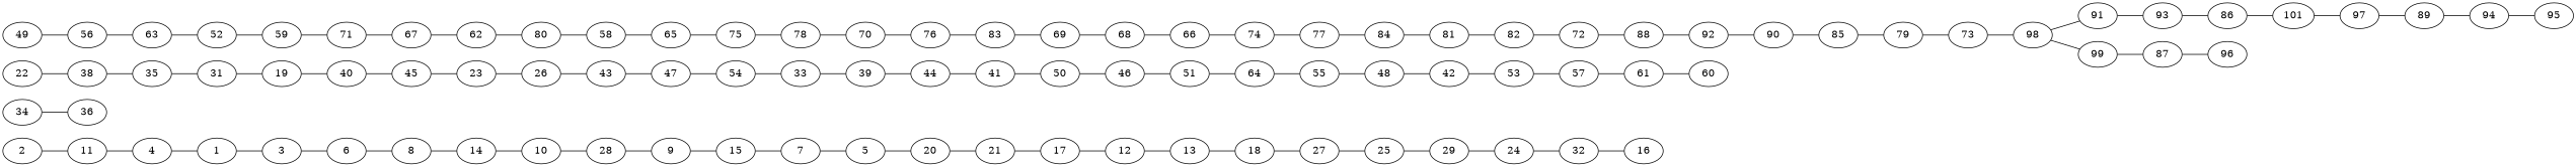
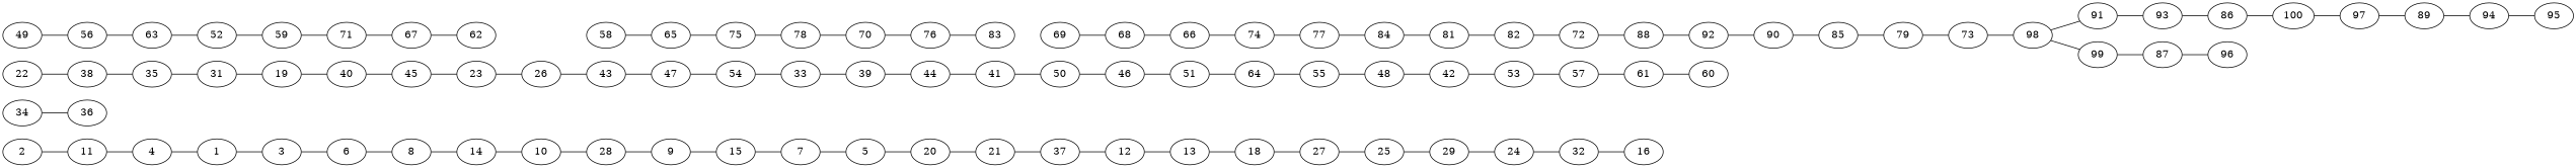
  graph {
    fontname="DejaVu Serif"
    rankdir=LR
    node [fontname="DejaVu Serif"]
    edge [fontname="DejaVu Serif"]
    2
    11
    4
    1
    3
    6
    8
    14
    10
    28
    9
    15
    7
    5
    20
    21
-   17
+   17 [label=37]
    12
    13
    18
    27
    25
    29
    24
    32
    16
    34
    36
    22
    38
    35
    31
    19
    40
    45
    23
    26
    43
    47
    54
    33
    39
    44
    41
    50
    46
    51
    64
    55
    48
    42
    53
    57
    61
    60
    49
    56
    63
    52
    59
    71
    67
    62
-   80
    58
    65
    75
    78
    70
    76
    83
    69
    68
    66
    74
    77
    84
    81
    82
    72
    88
    92
    90
    85
    79
    73
    98
    91
    99
    93
    87
    86
-   100 [label=101]
+   100
    97
    89
    94
    95
    96
    2 -- 11
    11 -- 4
    4 -- 1
    1 -- 3
    3 -- 6
    6 -- 8
    8 -- 14
    14 -- 10
    10 -- 28
    28 -- 9
    9 -- 15
    15 -- 7
    7 -- 5
    5 -- 20
    20 -- 21
    21 -- 17
    17 -- 12
    12 -- 13
    13 -- 18
    18 -- 27
    27 -- 25
    25 -- 29
    29 -- 24
    24 -- 32
    32 -- 16
    34 -- 36
    22 -- 38
    38 -- 35
    35 -- 31
    31 -- 19
    19 -- 40
    40 -- 45
    45 -- 23
    23 -- 26
    26 -- 43
    43 -- 47
    47 -- 54
    54 -- 33
    33 -- 39
    39 -- 44
    44 -- 41
    41 -- 50
    50 -- 46
    46 -- 51
    51 -- 64
    64 -- 55
    55 -- 48
    48 -- 42
    42 -- 53
    53 -- 57
    57 -- 61
    61 -- 60
    49 -- 56
    56 -- 63
    63 -- 52
    52 -- 59
    59 -- 71
    71 -- 67
    67 -- 62
-   62 -- 80
-   80 -- 58
    58 -- 65
    65 -- 75
    75 -- 78
    78 -- 70
    70 -- 76
    76 -- 83
-   83 -- 69
    69 -- 68
    68 -- 66
    66 -- 74
    74 -- 77
    77 -- 84
    84 -- 81
    81 -- 82
    82 -- 72
    72 -- 88
    88 -- 92
    92 -- 90
    90 -- 85
    85 -- 79
    79 -- 73
    73 -- 98
    98 -- 91
    98 -- 99
    91 -- 93
    99 -- 87
    93 -- 86
    87 -- 96
    86 -- 100
    100 -- 97
    97 -- 89
    89 -- 94
    94 -- 95
  }
